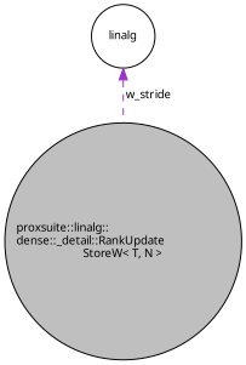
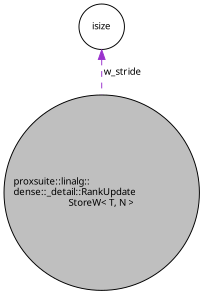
  digraph {
    fontname="Noto Sans"
    node [color=black fontname="Noto Sans" fontsize=10 shape=circle]
    n1 [fillcolor=grey75 fontcolor=black height=0.2 label="proxsuite::linalg::\ldense::_detail::RankUpdate\lStoreW\< T, N \>" style=filled width=0.4]
-   n2 [height=0.2 label=linalg width=0.4]
+   n2 [height=0.2 label=isize width=0.4]
    n2 -> n1 [color=darkorchid3 dir=back fontname="Noto Sans" fontsize=10 label=" w_stride" labelfontname=Helvetica labelfontsize=10 style=dashed]
  }
